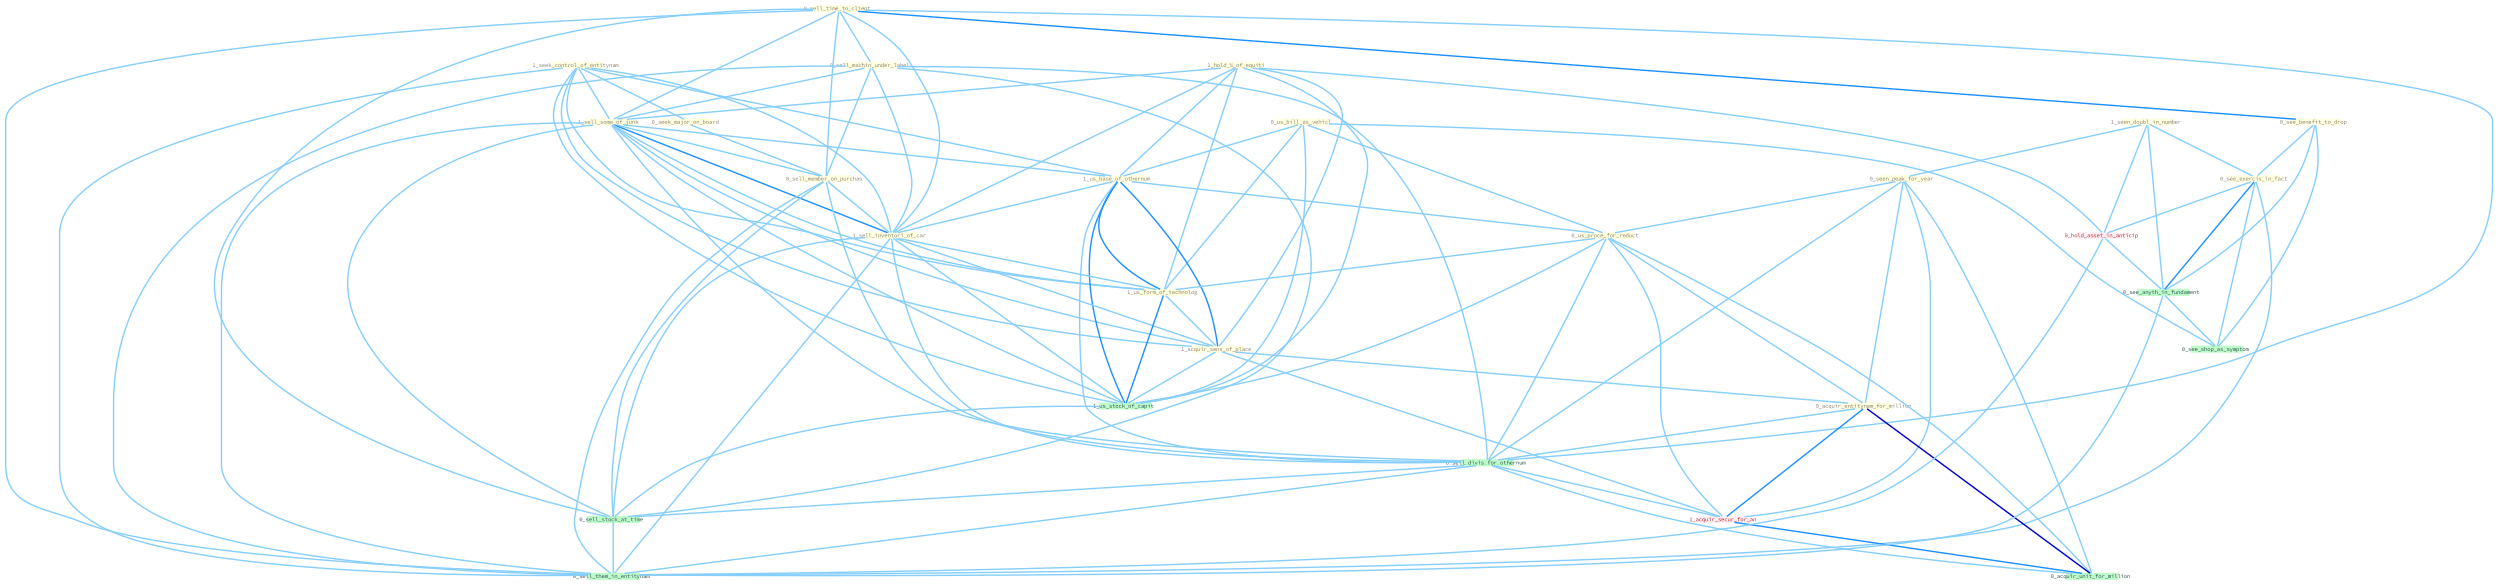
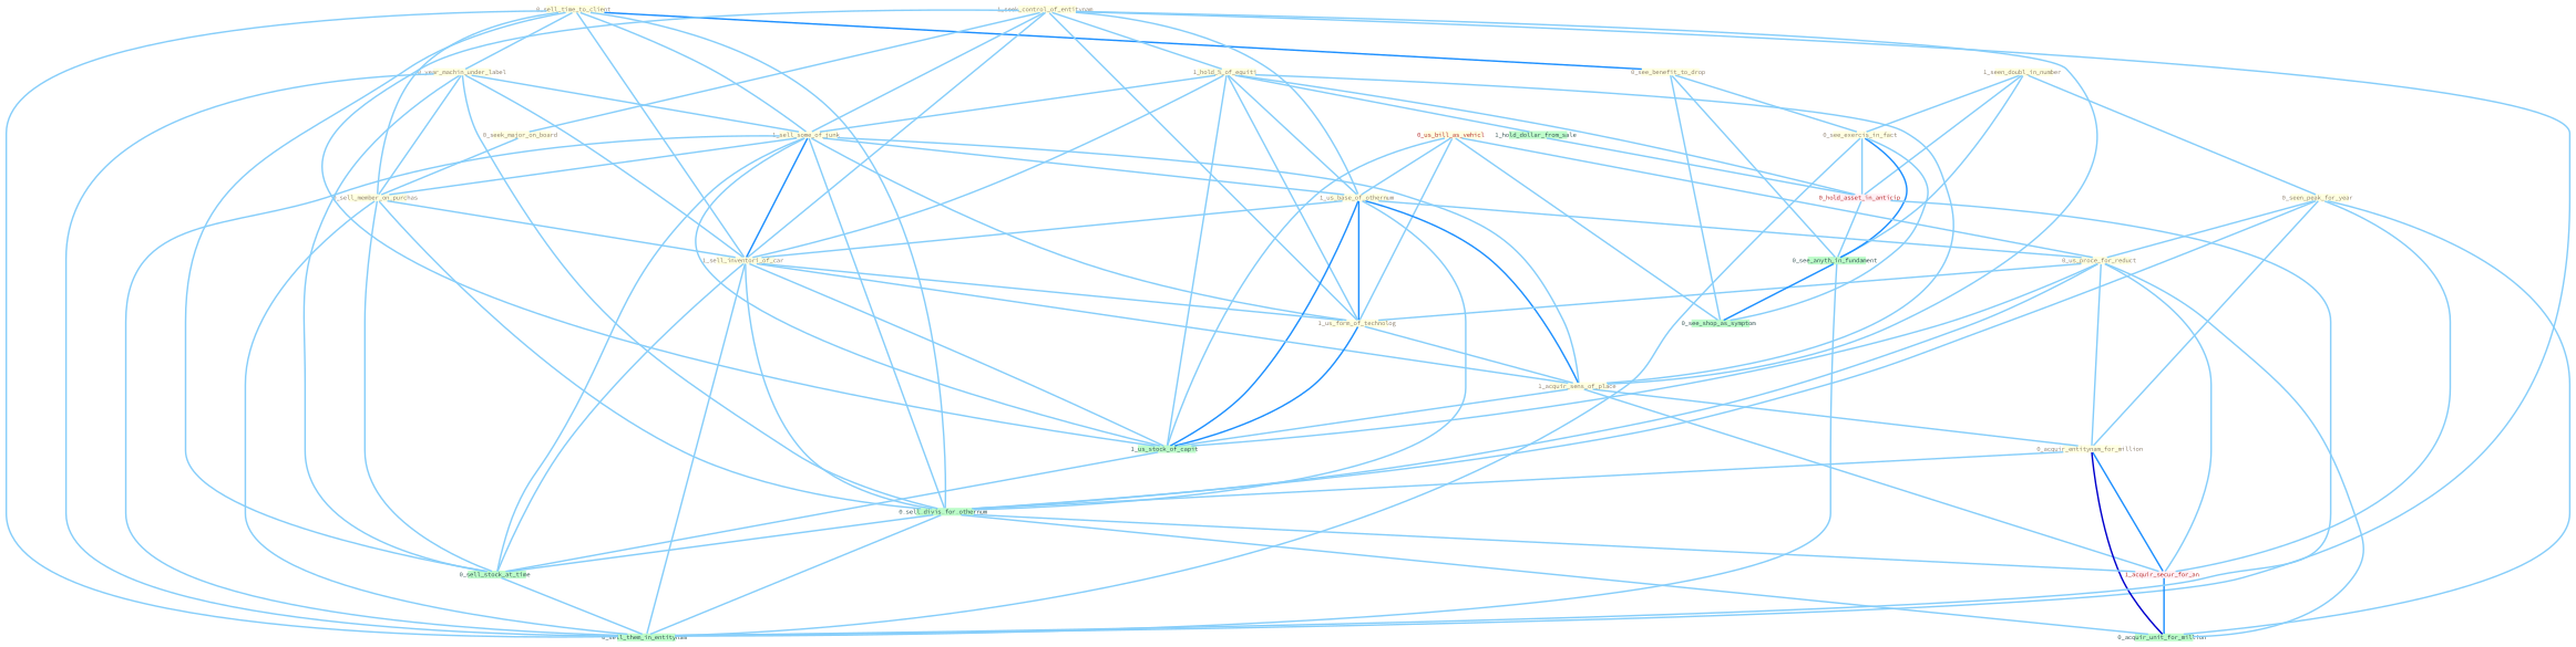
  graph {
    fontname="Source Code Pro"
    node [color="#ffffe0" fixedsize=true fontcolor="#8b7d6b" fontname="Source Code Pro" fontsize=4 shape=polygon style=filled]
    edge [color="#87cefa" fontname="Source Code Pro" w=1]
    "1_seen_doubl_in_number " [height=.06 width=.5]
    "0_sell_time_to_client " [height=.06 width=.5]
    "1_seek_control_of_entitynam " [height=.06 width=.5]
    "0_see_benefit_to_drop " [height=.06 width=.5]
-   "0_sell_machin_under_label " [height=.06 width=.5]
+   "0_sell_machin_under_label " [height=.06 width=.5 label="0_year_machin_under_label"]
    "0_seek_major_on_board " [height=.06 width=.5]
    "0_see_exercis_in_fact " [height=.06 width=.5]
-   "0_us_bill_as_vehicl " [height=.06 width=.5]
+   "0_us_bill_as_vehicl " [fontcolor="#b22222" height=.06 width=.5]
    "0_seen_peak_for_year " [height=.06 width=.5]
    "1_hold_%_of_equiti " [height=.06 width=.5]
    "1_sell_some_of_junk " [height=.06 width=.5]
    "0_sell_member_on_purchas " [height=.06 width=.5]
    "1_us_base_of_othernum " [height=.06 width=.5]
    "0_us_proce_for_reduct " [height=.06 width=.5]
    "1_sell_inventori_of_car " [height=.06 width=.5]
    "1_us_form_of_technolog " [height=.06 width=.5]
    "1_acquir_sens_of_place " [height=.06 width=.5]
    "0_acquir_entitynam_for_million " [height=.06 width=.5]
    "1_acquir_secur_for_an " [color="#fff0f5" fontcolor="#b22222" height=.06 width=.5]
    "0_hold_asset_in_anticip " [color="#fff0f5" fontcolor="#b22222" height=.06 width=.5]
    "0_see_anyth_in_fundament " [color="#BDFCC9" fontcolor="#2f4f4f" height=.06 width=.5]
    "0_sell_them_in_entitynam " [color="#BDFCC9" fontcolor="#2f4f4f" height=.06 width=.5]
    "0_sell_divis_for_othernum " [color="#BDFCC9" fontcolor="#2f4f4f" height=.06 width=.5]
    "0_sell_stock_at_time " [color="#BDFCC9" fontcolor="#2f4f4f" height=.06 width=.5]
    "1_us_stock_of_capit " [color="#BDFCC9" fontcolor="#2f4f4f" height=.06 width=.5]
    "0_see_shop_as_symptom " [color="#BDFCC9" fontcolor="#2f4f4f" height=.06 width=.5]
    "0_acquir_unit_for_million " [color="#BDFCC9" fontcolor="#2f4f4f" height=.06 width=.5]
+   "1_hold_dollar_from_sale " [color="#BDFCC9" fontcolor="#2f4f4f" height=.06 width=.5]
    subgraph sub_1 {
      "1_seen_doubl_in_number "
      "0_sell_time_to_client "
      "1_seek_control_of_entitynam "
      "0_see_benefit_to_drop "
      "0_sell_machin_under_label "
      "0_seek_major_on_board "
      "0_see_exercis_in_fact "
      "0_us_bill_as_vehicl "
      "0_seen_peak_for_year "
      "1_hold_%_of_equiti "
      "1_sell_some_of_junk "
      "0_sell_member_on_purchas "
      "1_us_base_of_othernum "
      "0_us_proce_for_reduct "
      "1_sell_inventori_of_car "
      "1_us_form_of_technolog "
      "1_acquir_sens_of_place "
      "0_acquir_entitynam_for_million "
    }
    subgraph sub_2 {
      "1_acquir_secur_for_an "
      "0_hold_asset_in_anticip "
    }
    "1_seen_doubl_in_number " -- "0_see_exercis_in_fact "
    "1_seen_doubl_in_number " -- "0_seen_peak_for_year "
    "1_seen_doubl_in_number " -- "0_hold_asset_in_anticip "
    "1_seen_doubl_in_number " -- "0_see_anyth_in_fundament "
    "0_sell_time_to_client " -- "0_see_benefit_to_drop " [color="#1e90ff"]
    "0_sell_time_to_client " -- "0_sell_machin_under_label "
    "0_sell_time_to_client " -- "1_sell_some_of_junk "
    "0_sell_time_to_client " -- "0_sell_member_on_purchas "
    "0_sell_time_to_client " -- "1_sell_inventori_of_car "
    "0_sell_time_to_client " -- "0_sell_them_in_entitynam "
    "0_sell_time_to_client " -- "0_sell_divis_for_othernum "
    "0_sell_time_to_client " -- "0_sell_stock_at_time "
    "1_seek_control_of_entitynam " -- "0_seek_major_on_board "
+   "1_seek_control_of_entitynam " -- "1_hold_%_of_equiti "
    "1_seek_control_of_entitynam " -- "1_sell_some_of_junk "
    "1_seek_control_of_entitynam " -- "1_us_base_of_othernum "
    "1_seek_control_of_entitynam " -- "1_sell_inventori_of_car "
    "1_seek_control_of_entitynam " -- "1_us_form_of_technolog "
    "1_seek_control_of_entitynam " -- "1_acquir_sens_of_place "
    "1_seek_control_of_entitynam " -- "0_sell_them_in_entitynam "
    "1_seek_control_of_entitynam " -- "1_us_stock_of_capit "
    "0_see_benefit_to_drop " -- "0_see_exercis_in_fact "
    "0_see_benefit_to_drop " -- "0_see_anyth_in_fundament "
    "0_see_benefit_to_drop " -- "0_see_shop_as_symptom "
    "0_sell_machin_under_label " -- "1_sell_some_of_junk "
    "0_sell_machin_under_label " -- "0_sell_member_on_purchas "
    "0_sell_machin_under_label " -- "1_sell_inventori_of_car "
    "0_sell_machin_under_label " -- "0_sell_them_in_entitynam "
    "0_sell_machin_under_label " -- "0_sell_divis_for_othernum "
    "0_sell_machin_under_label " -- "0_sell_stock_at_time "
    "0_seek_major_on_board " -- "0_sell_member_on_purchas "
    "0_see_exercis_in_fact " -- "0_hold_asset_in_anticip "
    "0_see_exercis_in_fact " -- "0_see_anyth_in_fundament " [color="#1e90ff" w=2]
    "0_see_exercis_in_fact " -- "0_sell_them_in_entitynam "
    "0_see_exercis_in_fact " -- "0_see_shop_as_symptom "
    "0_us_bill_as_vehicl " -- "1_us_base_of_othernum "
    "0_us_bill_as_vehicl " -- "0_us_proce_for_reduct "
    "0_us_bill_as_vehicl " -- "1_us_form_of_technolog "
    "0_us_bill_as_vehicl " -- "1_us_stock_of_capit "
    "0_us_bill_as_vehicl " -- "0_see_shop_as_symptom "
    "0_seen_peak_for_year " -- "0_us_proce_for_reduct "
    "0_seen_peak_for_year " -- "0_acquir_entitynam_for_million "
    "0_seen_peak_for_year " -- "1_acquir_secur_for_an "
    "0_seen_peak_for_year " -- "0_sell_divis_for_othernum "
    "0_seen_peak_for_year " -- "0_acquir_unit_for_million "
    "1_hold_%_of_equiti " -- "1_sell_some_of_junk "
    "1_hold_%_of_equiti " -- "1_us_base_of_othernum "
    "1_hold_%_of_equiti " -- "1_sell_inventori_of_car "
    "1_hold_%_of_equiti " -- "1_us_form_of_technolog "
    "1_hold_%_of_equiti " -- "1_acquir_sens_of_place "
    "1_hold_%_of_equiti " -- "0_hold_asset_in_anticip "
    "1_hold_%_of_equiti " -- "1_us_stock_of_capit "
+   "1_hold_%_of_equiti " -- "1_hold_dollar_from_sale "
    "1_sell_some_of_junk " -- "0_sell_member_on_purchas "
    "1_sell_some_of_junk " -- "1_us_base_of_othernum "
    "1_sell_some_of_junk " -- "1_sell_inventori_of_car " [color="#1e90ff" w=2]
    "1_sell_some_of_junk " -- "1_us_form_of_technolog "
    "1_sell_some_of_junk " -- "1_acquir_sens_of_place "
    "1_sell_some_of_junk " -- "0_sell_them_in_entitynam "
    "1_sell_some_of_junk " -- "0_sell_divis_for_othernum "
    "1_sell_some_of_junk " -- "0_sell_stock_at_time "
    "1_sell_some_of_junk " -- "1_us_stock_of_capit "
    "0_sell_member_on_purchas " -- "1_sell_inventori_of_car "
    "0_sell_member_on_purchas " -- "0_sell_them_in_entitynam "
    "0_sell_member_on_purchas " -- "0_sell_divis_for_othernum "
    "0_sell_member_on_purchas " -- "0_sell_stock_at_time "
    "1_us_base_of_othernum " -- "0_us_proce_for_reduct "
    "1_us_base_of_othernum " -- "1_sell_inventori_of_car "
    "1_us_base_of_othernum " -- "1_us_form_of_technolog " [color="#1e90ff" w=2]
    "1_us_base_of_othernum " -- "1_acquir_sens_of_place " [color="#1e90ff"]
    "1_us_base_of_othernum " -- "0_sell_divis_for_othernum "
    "1_us_base_of_othernum " -- "1_us_stock_of_capit " [color="#1e90ff" w=2]
    "0_us_proce_for_reduct " -- "1_us_form_of_technolog "
    "0_us_proce_for_reduct " -- "0_acquir_entitynam_for_million "
    "0_us_proce_for_reduct " -- "1_acquir_secur_for_an "
    "0_us_proce_for_reduct " -- "0_sell_divis_for_othernum "
    "0_us_proce_for_reduct " -- "1_us_stock_of_capit "
    "0_us_proce_for_reduct " -- "0_acquir_unit_for_million "
    "1_sell_inventori_of_car " -- "1_us_form_of_technolog "
    "1_sell_inventori_of_car " -- "1_acquir_sens_of_place "
    "1_sell_inventori_of_car " -- "0_sell_them_in_entitynam "
    "1_sell_inventori_of_car " -- "0_sell_divis_for_othernum "
    "1_sell_inventori_of_car " -- "0_sell_stock_at_time "
    "1_sell_inventori_of_car " -- "1_us_stock_of_capit "
    "1_us_form_of_technolog " -- "1_acquir_sens_of_place "
    "1_us_form_of_technolog " -- "1_us_stock_of_capit " [color="#1e90ff" w=2]
    "1_acquir_sens_of_place " -- "0_acquir_entitynam_for_million "
    "1_acquir_sens_of_place " -- "1_acquir_secur_for_an "
    "1_acquir_sens_of_place " -- "1_us_stock_of_capit "
    "0_acquir_entitynam_for_million " -- "1_acquir_secur_for_an " [color="#1e90ff" w=2]
    "0_acquir_entitynam_for_million " -- "0_sell_divis_for_othernum "
    "0_acquir_entitynam_for_million " -- "0_acquir_unit_for_million " [color="#0000cd" w=3]
    "1_acquir_secur_for_an " -- "0_acquir_unit_for_million " [color="#1e90ff" w=2]
    "0_hold_asset_in_anticip " -- "0_see_anyth_in_fundament "
    "0_hold_asset_in_anticip " -- "0_sell_them_in_entitynam "
    "0_see_anyth_in_fundament " -- "0_sell_them_in_entitynam "
-   "0_see_anyth_in_fundament " -- "0_see_shop_as_symptom "
+   "0_see_anyth_in_fundament " -- "0_see_shop_as_symptom " [color="#1e90ff"]
    "0_sell_divis_for_othernum " -- "1_acquir_secur_for_an "
    "0_sell_divis_for_othernum " -- "0_sell_them_in_entitynam "
    "0_sell_divis_for_othernum " -- "0_sell_stock_at_time "
    "0_sell_divis_for_othernum " -- "0_acquir_unit_for_million "
    "0_sell_stock_at_time " -- "0_sell_them_in_entitynam "
    "1_us_stock_of_capit " -- "0_sell_stock_at_time "
+   "1_hold_dollar_from_sale " -- "0_hold_asset_in_anticip "
  }
